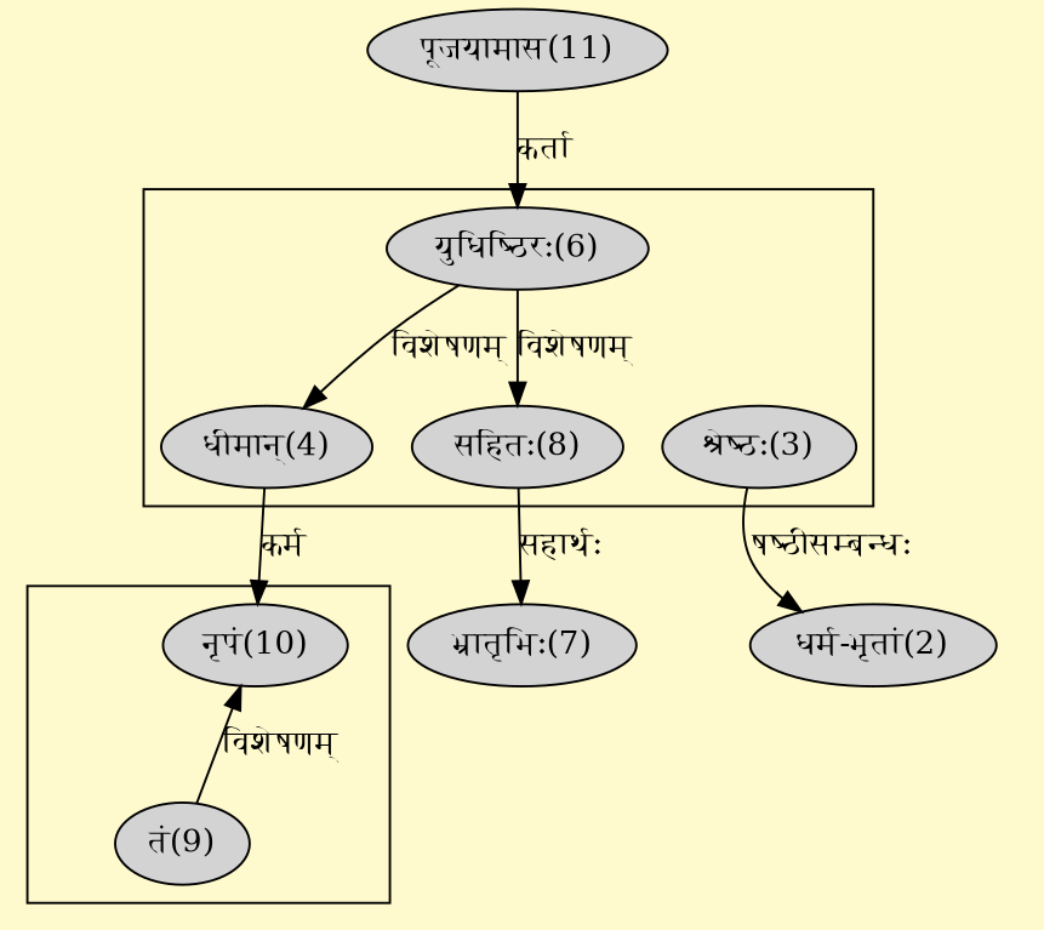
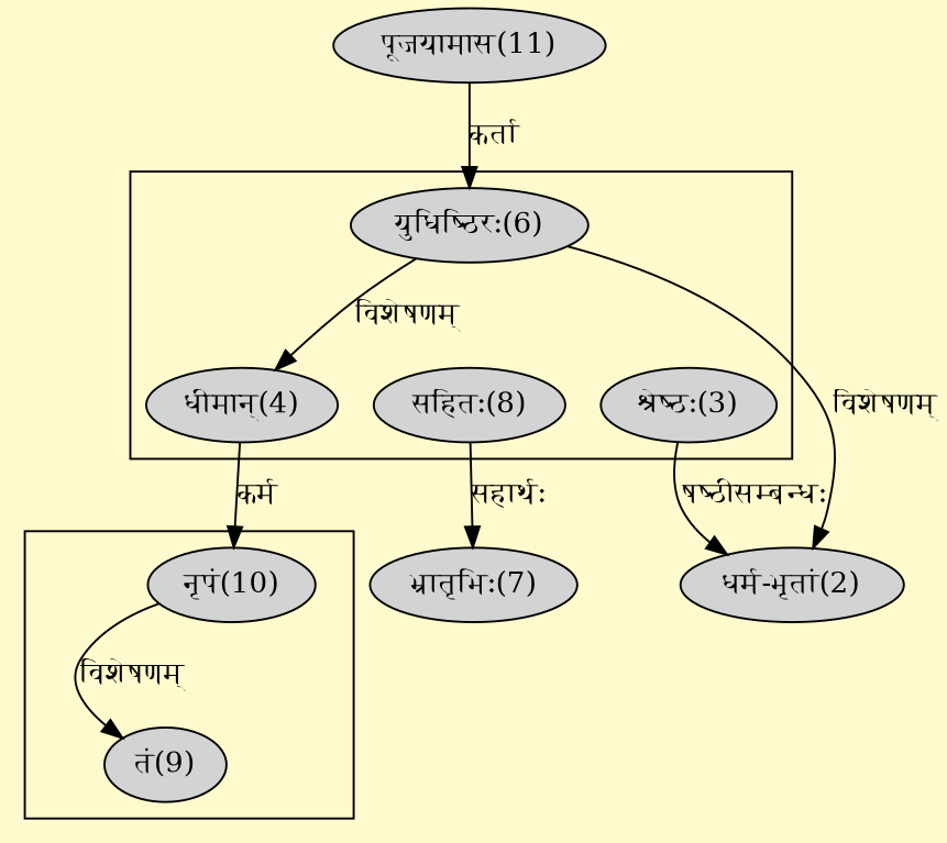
  digraph {
    bgcolor=lemonchiffon1
    compound=true
    rankdir=BT
    node [style=filled]
    edge [dir=back]
    n1 [label="तं(9)"]
    n2 [label="नृपं(10)"]
    n3 [label="श्रेष्ठः(3)"]
    n4 [label="युधिष्ठिरः(6)"]
    n5 [label="धीमान्(4)"]
    n6 [label="सहितः(8)"]
    n7 [label="पूजयामास(11)"]
    n8 [label="धर्म-भृतां(2)"]
    n9 [label="भ्रातृभिः(7)"]
    subgraph cluster_1 {
      n1
      n2
    }
    subgraph cluster_2 {
      n3
      n4
      n5
      n6
    }
-   n2 -> n1 [label="विशेषणम्"]
+   n1 -> n2 [label="विशेषणम्"]
    n2 -> n5 [label="कर्म"]
    n4 -> n7 [label="कर्ता"]
    n5 -> n4 [label="विशेषणम्"]
-   n6 -> n4 [label="विशेषणम्"]
+   n8 -> n4 [label="विशेषणम्"]
    n8 -> n3 [label="षष्ठीसम्बन्धः"]
    n9 -> n6 [label="सहार्थः"]
  }
